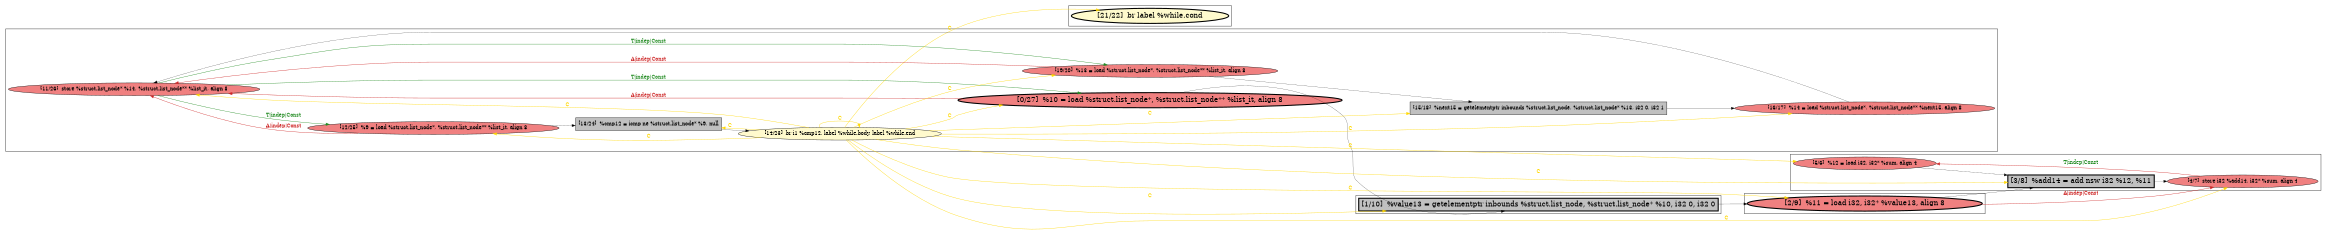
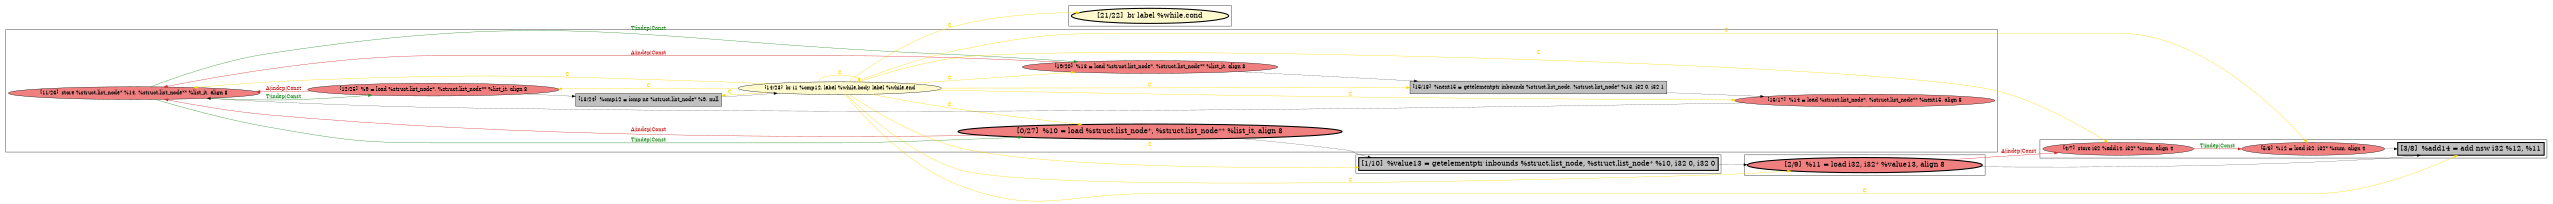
  digraph {
    rankdir=LR
    node [fillcolor=lightcoral shape=ellipse style=filled]
    edge [color=gold fontcolor=gold penwidth=1.0 style=solid]
    n1 [fillcolor=lemonchiffon fontsize=20 label="[21/22]  br label %while.cond" penwidth=3.0]
    n2 [label="[11/26]  store %struct.list_node* %14, %struct.list_node** %list_it, align 8"]
    n3 [fontsize=20 label="[0/27]  %10 = load %struct.list_node*, %struct.list_node** %list_it, align 8" penwidth=3.0]
    n4 [label="[12/25]  %9 = load %struct.list_node*, %struct.list_node** %list_it, align 8"]
    n5 [fillcolor=lemonchiffon label="[14/23]  br i1 %cmp12, label %while.body, label %while.end"]
    n6 [fillcolor=grey label="[13/24]  %cmp12 = icmp ne %struct.list_node* %9, null" shape=rectangle]
    n7 [label="[19/20]  %13 = load %struct.list_node*, %struct.list_node** %list_it, align 8"]
    n8 [label="[16/17]  %14 = load %struct.list_node*, %struct.list_node** %next15, align 8"]
    n9 [fillcolor=grey label="[15/18]  %next15 = getelementptr inbounds %struct.list_node, %struct.list_node* %13, i32 0, i32 1" shape=rectangle]
    n10 [fillcolor=grey fontsize=20 label="[1/10]  %value13 = getelementptr inbounds %struct.list_node, %struct.list_node* %10, i32 0, i32 0" penwidth=3.0 shape=rectangle]
    n11 [label="[5/6]  %12 = load i32, i32* %sum, align 4"]
    n12 [fillcolor=grey fontsize=20 label="[3/8]  %add14 = add nsw i32 %12, %11" penwidth=3.0 shape=rectangle]
    n13 [label="[4/7]  store i32 %add14, i32* %sum, align 4"]
    n14 [fontsize=20 label="[2/9]  %11 = load i32, i32* %value13, align 8" penwidth=3.0]
    subgraph cluster_1 {
      n1
    }
    subgraph cluster_2 {
      n2
      n3
      n4
      n5
      n6
      n7
      n8
      n9
    }
    subgraph cluster_3 {
      n10
    }
    subgraph cluster_4 {
      n11
      n12
      n13
    }
    subgraph cluster_5 {
      n14
    }
    n2 -> n3 [color=forestgreen fontcolor=forestgreen label="T|indep|Const"]
    n2 -> n4 [color=forestgreen fontcolor=forestgreen label="T|indep|Const"]
    n2 -> n7 [color=forestgreen fontcolor=forestgreen label="T|indep|Const"]
    n3 -> n2 [color=firebrick3 fontcolor=firebrick3 label="A|indep|Const"]
    n3 -> n10 [color=black fontcolor=black penwidth=0.5]
    n4 -> n2 [color=firebrick3 fontcolor=firebrick3 label="A|indep|Const"]
    n4 -> n6 [color=black fontcolor=black penwidth=0.5]
    n5 -> n1 [label=C]
    n5 -> n2 [label=C]
    n5 -> n3 [label=C]
    n5 -> n4 [label=C]
    n5 -> n5 [label=C]
    n5 -> n6 [label=C]
    n5 -> n7 [label=C]
    n5 -> n8 [label=C]
    n5 -> n9 [label=C]
    n5 -> n10 [label=C]
    n5 -> n11 [label=C]
    n5 -> n12 [label=C]
    n5 -> n13 [label=C]
    n5 -> n14 [label=C]
    n6 -> n5 [color=black fontcolor=black penwidth=0.5]
    n7 -> n2 [color=firebrick3 fontcolor=firebrick3 label="A|indep|Const"]
    n7 -> n9 [color=black fontcolor=black penwidth=0.5]
    n8 -> n2 [color=black fontcolor=black penwidth=0.5]
    n9 -> n8 [color=black fontcolor=black penwidth=0.5]
    n10 -> n14 [color=black fontcolor=black penwidth=0.5]
    n11 -> n12 [color=black fontcolor=black penwidth=0.5]
-   n12 -> n13 [color=black fontcolor=black penwidth=0.5]
    n13 -> n11 [color=firebrick3 fontcolor=forestgreen label="T|indep|Const"]
    n14 -> n12 [color=black fontcolor=black penwidth=0.5]
    n14 -> n13 [color=firebrick3 fontcolor=firebrick3 label="A|indep|Const"]
  }
